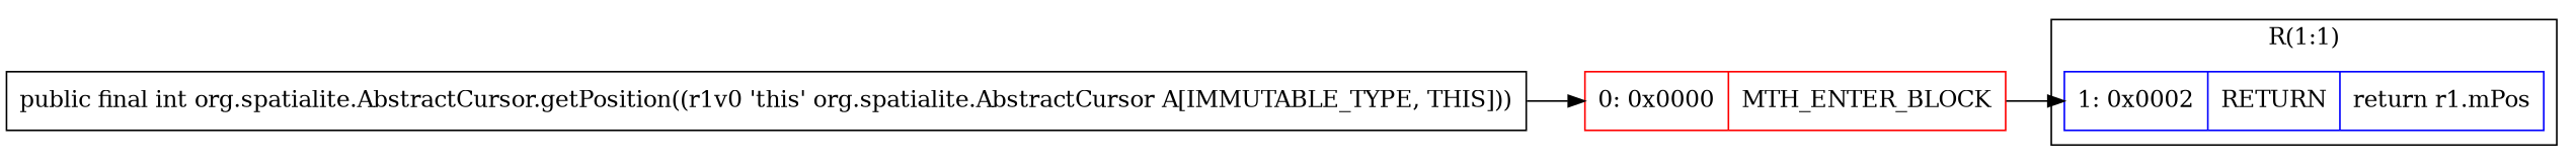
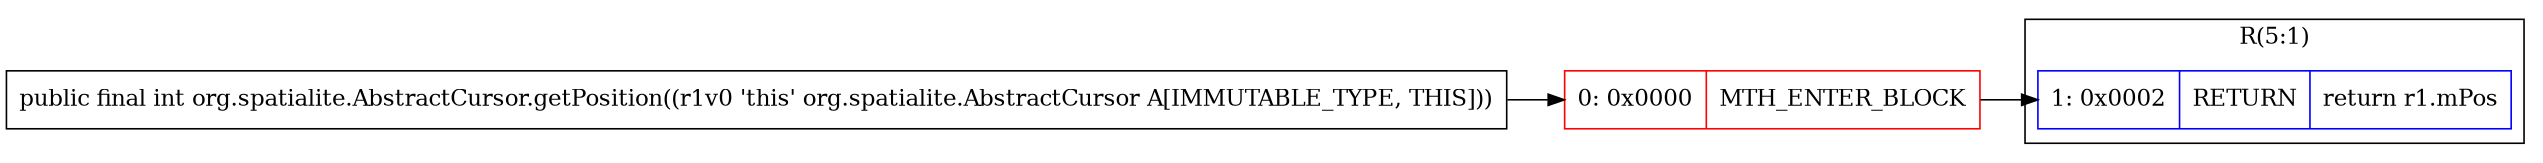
  digraph {
    rankdir=LR
    node [shape=record]
    n1 [color=blue label="{1\:\ 0x0002|RETURN\l|return r1.mPos\l}"]
    n2 [color=red label="{0\:\ 0x0000|MTH_ENTER_BLOCK\l}"]
    n3 [label="{public final int org.spatialite.AbstractCursor.getPosition((r1v0 'this' org.spatialite.AbstractCursor A[IMMUTABLE_TYPE, THIS])) }"]
    subgraph cluster_1 {
-     label="R(1:1)"
+     label="R(5:1)"
      n1
    }
    n2 -> n1
    n3 -> n2
  }
